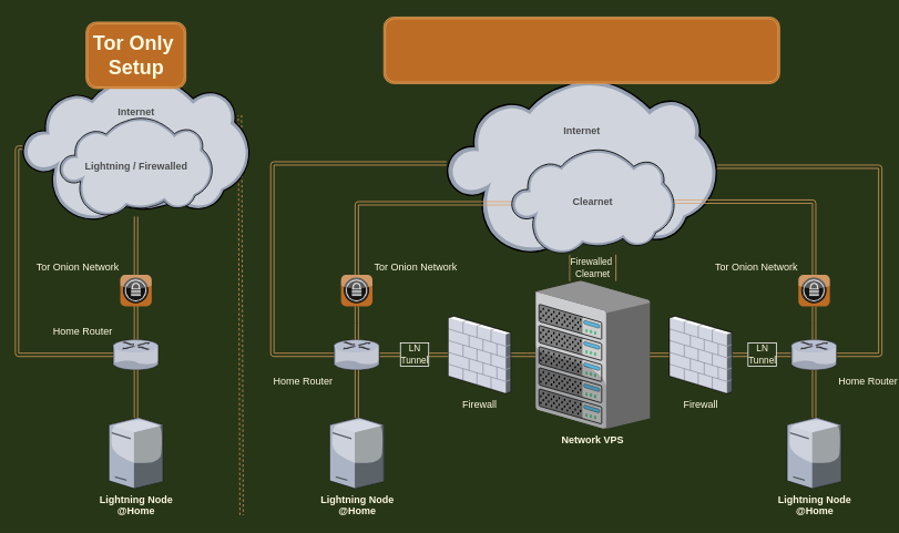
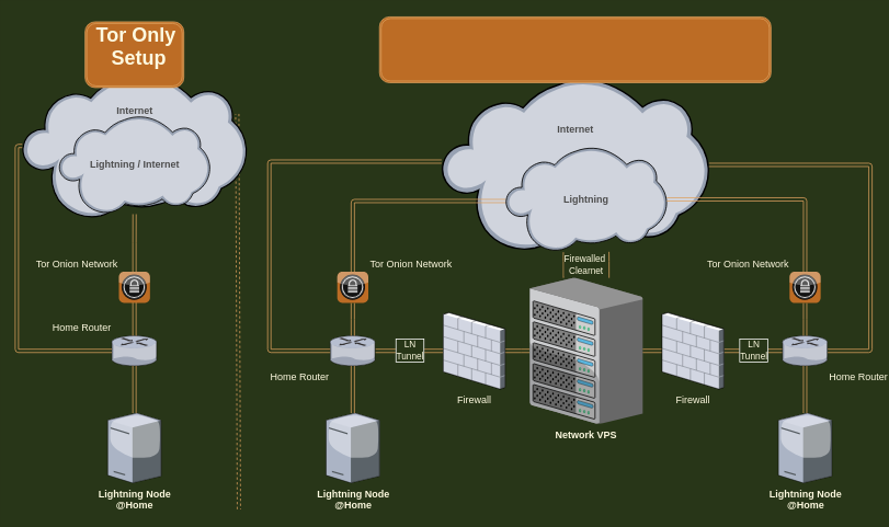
  <mxCell id="0" />
  <mxCell id="1" parent="0" />
  <mxCell id="2" value="" style="endArrow=none;dashed=1;html=1;rounded=1;strokeColor=#DDA15E;fillColor=#BC6C25;shape=link;labelBackgroundColor=#283618;fontColor=#FEFAE0;" parent="1" edge="1"><mxGeometry width="50" height="50" relative="1" as="geometry"><mxPoint x="290" y="619" as="sourcePoint" /><mxPoint x="288" y="138" as="targetPoint" /></mxGeometry></mxCell>
  <mxCell id="3" value="&lt;b&gt;&lt;font color=&quot;#4d4d4d&quot;&gt;Internet&lt;br&gt;&lt;br&gt;&lt;br&gt;&lt;br&gt;&lt;br&gt;&lt;br&gt;&lt;br&gt;&lt;/font&gt;&lt;/b&gt;" style="verticalLabelPosition=middle;aspect=fixed;html=1;verticalAlign=middle;strokeColor=#DDA15E;align=center;outlineConnect=0;shape=mxgraph.citrix.cloud;fillColor=#BC6C25;labelPosition=center;fontColor=#FEFAE0;rounded=1;" parent="1" vertex="1"><mxGeometry x="26.49" y="88" width="273.03" height="178.19" as="geometry" /></mxCell>
  <mxCell id="4" value="&lt;b&gt;&lt;font color=&quot;#4d4d4d&quot;&gt;Internet&lt;br&gt;&lt;br&gt;&lt;br&gt;&lt;br&gt;&lt;br&gt;&lt;br&gt;&lt;br&gt;&lt;/font&gt;&lt;/b&gt;" style="verticalLabelPosition=middle;aspect=fixed;html=1;verticalAlign=middle;strokeColor=#DDA15E;align=center;outlineConnect=0;shape=mxgraph.citrix.cloud;fillColor=#BC6C25;labelPosition=center;fontColor=#FEFAE0;rounded=1;" parent="1" vertex="1"><mxGeometry x="536.44" y="93.91" width="325.13" height="212.19" as="geometry" /></mxCell>
  <mxCell id="5" value="" style="shape=ext;double=1;rounded=1;whiteSpace=wrap;html=1;fillColor=#BC6C25;strokeColor=#DDA15E;fontColor=#FEFAE0;" parent="1" vertex="1"><mxGeometry x="103.01" y="26" width="120" height="80" as="geometry" /></mxCell>
  <mxCell id="6" value="Home Router" style="verticalLabelPosition=top;aspect=fixed;html=1;verticalAlign=bottom;strokeColor=none;align=right;outlineConnect=0;shape=mxgraph.citrix.router;labelPosition=left;fillColor=#BC6C25;fontColor=#FEFAE0;rounded=1;" parent="1" vertex="1"><mxGeometry x="135.5" y="408" width="55" height="36.5" as="geometry" /></mxCell>
  <mxCell id="7" value="LN&lt;br&gt;Tunnel" style="edgeStyle=orthogonalEdgeStyle;shape=link;rounded=1;orthogonalLoop=1;jettySize=auto;html=1;fillColor=#BC6C25;strokeColor=#DDA15E;labelBackgroundColor=#283618;fontColor=#FEFAE0;labelBorderColor=#FFFFFF;" parent="1" source="9" target="15" edge="1"><mxGeometry relative="1" as="geometry" /></mxCell>
  <mxCell id="8" value="" style="edgeStyle=orthogonalEdgeStyle;shape=link;rounded=1;orthogonalLoop=1;jettySize=auto;html=1;strokeColor=#DDA15E;fillColor=#BC6C25;labelBackgroundColor=#283618;fontColor=#FEFAE0;" parent="1" source="9" target="22" edge="1"><mxGeometry relative="1" as="geometry"><mxPoint x="643.57" y="426" as="targetPoint" /></mxGeometry></mxCell>
  <mxCell id="9" value="Firewall" style="verticalLabelPosition=bottom;aspect=fixed;html=1;verticalAlign=top;strokeColor=none;align=center;outlineConnect=0;shape=mxgraph.citrix.firewall;fillColor=#BC6C25;fontColor=#FEFAE0;rounded=1;" parent="1" vertex="1"><mxGeometry x="538.57" y="379.75" width="75" height="93" as="geometry" /></mxCell>
  <mxCell id="10" value="&lt;b&gt;Lightning Node&lt;br&gt;@Home&lt;/b&gt;" style="verticalLabelPosition=bottom;aspect=fixed;html=1;verticalAlign=top;strokeColor=none;align=center;outlineConnect=0;shape=mxgraph.citrix.license_server;fillColor=#BC6C25;fontColor=#FEFAE0;rounded=1;" parent="1" vertex="1"><mxGeometry x="130.5" y="502" width="65" height="85" as="geometry" /></mxCell>
  <mxCell id="11" value="" style="edgeStyle=orthogonalEdgeStyle;rounded=1;orthogonalLoop=1;jettySize=auto;html=1;shape=link;fillColor=#BC6C25;labelBackgroundColor=#283618;strokeColor=#DDA15E;fontColor=#FEFAE0;" parent="1" source="10" target="6" edge="1"><mxGeometry relative="1" as="geometry"><mxPoint x="70" y="310" as="sourcePoint" /><mxPoint x="80" y="270" as="targetPoint" /></mxGeometry></mxCell>
  <mxCell id="12" value="" style="edgeStyle=orthogonalEdgeStyle;rounded=1;orthogonalLoop=1;jettySize=auto;html=1;shape=link;fillColor=#BC6C25;labelBackgroundColor=#283618;strokeColor=#DDA15E;fontColor=#FEFAE0;startArrow=none;" parent="1" source="38" edge="1"><mxGeometry relative="1" as="geometry"><mxPoint x="289.486" y="428.25" as="sourcePoint" /><mxPoint x="163" y="360" as="targetPoint" /></mxGeometry></mxCell>
  <mxCell id="13" value="" style="edgeStyle=orthogonalEdgeStyle;shape=link;rounded=1;orthogonalLoop=1;jettySize=auto;html=1;fillColor=#BC6C25;labelBackgroundColor=#283618;strokeColor=#DDA15E;fontColor=#FEFAE0;" parent="1" source="38" target="14" edge="1"><mxGeometry relative="1" as="geometry" /></mxCell>
- <mxCell id="14" value="&lt;b&gt;&lt;font color=&quot;#4d4d4d&quot;&gt;Lightning / Firewalled&lt;/font&gt;&lt;/b&gt;" style="verticalLabelPosition=middle;aspect=fixed;html=1;verticalAlign=middle;strokeColor=#DDA15E;align=center;outlineConnect=0;shape=mxgraph.citrix.cloud;fillColor=#BC6C25;labelPosition=center;fontColor=#FEFAE0;rounded=1;" parent="1" vertex="1"><mxGeometry x="71.07" y="140" width="183.87" height="120" as="geometry" /></mxCell>
+ <mxCell id="14" value="&lt;b&gt;&lt;font color=&quot;#4d4d4d&quot;&gt;Lightning / Internet&lt;/font&gt;&lt;/b&gt;" style="verticalLabelPosition=middle;aspect=fixed;html=1;verticalAlign=middle;strokeColor=#DDA15E;align=center;outlineConnect=0;shape=mxgraph.citrix.cloud;fillColor=#BC6C25;labelPosition=center;fontColor=#FEFAE0;rounded=1;" parent="1" vertex="1"><mxGeometry x="71.07" y="140" width="183.87" height="120" as="geometry" /></mxCell>
  <mxCell id="15" value="Home Router" style="verticalLabelPosition=bottom;aspect=fixed;html=1;verticalAlign=top;strokeColor=none;align=right;outlineConnect=0;shape=mxgraph.citrix.router;labelPosition=left;fillColor=#BC6C25;fontColor=#FEFAE0;rounded=1;" parent="1" vertex="1"><mxGeometry x="401" y="408" width="55" height="36.5" as="geometry" /></mxCell>
  <mxCell id="16" value="&lt;b&gt;Lightning Node&lt;br&gt;@Home&lt;/b&gt;" style="verticalLabelPosition=bottom;aspect=fixed;html=1;verticalAlign=top;strokeColor=none;align=center;outlineConnect=0;shape=mxgraph.citrix.license_server;fillColor=#BC6C25;fontColor=#FEFAE0;rounded=1;" parent="1" vertex="1"><mxGeometry x="396" y="502" width="65" height="85" as="geometry" /></mxCell>
  <mxCell id="17" value="" style="edgeStyle=orthogonalEdgeStyle;rounded=1;orthogonalLoop=1;jettySize=auto;html=1;shape=link;fillColor=#BC6C25;labelBackgroundColor=#283618;strokeColor=#DDA15E;fontColor=#FEFAE0;" parent="1" source="16" target="15" edge="1"><mxGeometry relative="1" as="geometry"><mxPoint x="335.5" y="318" as="sourcePoint" /><mxPoint x="345.5" y="278" as="targetPoint" /></mxGeometry></mxCell>
  <mxCell id="18" value="" style="edgeStyle=orthogonalEdgeStyle;rounded=1;orthogonalLoop=1;jettySize=auto;html=1;shape=link;fillColor=#BC6C25;labelBackgroundColor=#283618;strokeColor=#DDA15E;fontColor=#FEFAE0;" parent="1" source="15" edge="1"><mxGeometry relative="1" as="geometry"><mxPoint x="554.986" y="436.25" as="sourcePoint" /><mxPoint x="428.5" y="368" as="targetPoint" /></mxGeometry></mxCell>
  <mxCell id="19" value="" style="edgeStyle=orthogonalEdgeStyle;shape=link;rounded=1;orthogonalLoop=1;jettySize=auto;html=1;fillColor=#BC6C25;labelBackgroundColor=#283618;strokeColor=#DDA15E;fontColor=#FEFAE0;" parent="1" source="20" target="21" edge="1"><mxGeometry relative="1" as="geometry"><mxPoint x="572" y="273" as="targetPoint" /><Array as="points"><mxPoint x="428" y="244" /></Array></mxGeometry></mxCell>
  <mxCell id="20" value="Tor Onion Network" style="verticalLabelPosition=top;aspect=fixed;html=1;verticalAlign=bottom;strokeColor=none;align=left;outlineConnect=0;shape=mxgraph.citrix.role_secure_access;fillColor=#BC6C25;gradientDirection=south;labelPosition=right;fontColor=#FEFAE0;rounded=1;" parent="1" vertex="1"><mxGeometry x="409.5" y="330" width="38" height="38" as="geometry" /></mxCell>
- <mxCell id="21" value="&lt;b&gt;&lt;font color=&quot;#4d4d4d&quot;&gt;Clearnet&lt;/font&gt;&lt;/b&gt;" style="verticalLabelPosition=middle;aspect=fixed;html=1;verticalAlign=middle;strokeColor=#DDA15E;align=center;outlineConnect=0;shape=mxgraph.citrix.cloud;fillColor=#BC6C25;labelPosition=center;fontColor=#FEFAE0;rounded=1;" parent="1" vertex="1"><mxGeometry x="614.25" y="178" width="196.13" height="128" as="geometry" /></mxCell>
+ <mxCell id="21" value="&lt;b&gt;&lt;font color=&quot;#4d4d4d&quot;&gt;Lightning&lt;/font&gt;&lt;/b&gt;" style="verticalLabelPosition=middle;aspect=fixed;html=1;verticalAlign=middle;strokeColor=#DDA15E;align=center;outlineConnect=0;shape=mxgraph.citrix.cloud;fillColor=#BC6C25;labelPosition=center;fontColor=#FEFAE0;rounded=1;" parent="1" vertex="1"><mxGeometry x="614.25" y="178" width="196.13" height="128" as="geometry" /></mxCell>
  <mxCell id="22" value="&lt;b&gt;Network VPS&lt;/b&gt;" style="verticalLabelPosition=bottom;aspect=fixed;html=1;verticalAlign=top;strokeColor=none;align=center;outlineConnect=0;shape=mxgraph.citrix.chassis;fillColor=#BC6C25;fontColor=#FEFAE0;rounded=1;" parent="1" vertex="1"><mxGeometry x="643.57" y="337.5" width="137.5" height="177.5" as="geometry" /></mxCell>
  <mxCell id="23" value="LN&lt;br&gt;Tunnel" style="edgeStyle=orthogonalEdgeStyle;shape=link;rounded=1;orthogonalLoop=1;jettySize=auto;html=1;fillColor=#BC6C25;strokeColor=#DDA15E;labelBackgroundColor=#283618;fontColor=#FEFAE0;labelBorderColor=#FFFFFF;" parent="1" source="25" target="26" edge="1"><mxGeometry relative="1" as="geometry" /></mxCell>
  <mxCell id="24" value="" style="edgeStyle=orthogonalEdgeStyle;shape=link;rounded=1;orthogonalLoop=1;jettySize=auto;html=1;strokeColor=#DDA15E;fillColor=#BC6C25;labelBackgroundColor=#283618;fontColor=#FEFAE0;" parent="1" source="25" target="22" edge="1"><mxGeometry relative="1" as="geometry" /></mxCell>
  <mxCell id="25" value="Firewall" style="verticalLabelPosition=bottom;aspect=fixed;html=1;verticalAlign=top;strokeColor=none;align=center;outlineConnect=0;shape=mxgraph.citrix.firewall;fillColor=#BC6C25;fontColor=#FEFAE0;rounded=1;" parent="1" vertex="1"><mxGeometry x="804.57" y="379.75" width="75" height="93" as="geometry" /></mxCell>
  <mxCell id="26" value="Home Router" style="verticalLabelPosition=bottom;aspect=fixed;html=1;verticalAlign=top;strokeColor=none;align=left;outlineConnect=0;shape=mxgraph.citrix.router;labelPosition=right;fillColor=#BC6C25;fontColor=#FEFAE0;rounded=1;" parent="1" vertex="1"><mxGeometry x="951" y="408" width="55" height="36.5" as="geometry" /></mxCell>
  <mxCell id="27" value="&lt;b&gt;Lightning Node&lt;br&gt;@Home&lt;/b&gt;" style="verticalLabelPosition=bottom;aspect=fixed;html=1;verticalAlign=top;strokeColor=none;align=center;outlineConnect=0;shape=mxgraph.citrix.license_server;fillColor=#BC6C25;fontColor=#FEFAE0;rounded=1;" parent="1" vertex="1"><mxGeometry x="946" y="502" width="65" height="85" as="geometry" /></mxCell>
  <mxCell id="28" value="" style="edgeStyle=orthogonalEdgeStyle;rounded=1;orthogonalLoop=1;jettySize=auto;html=1;shape=link;fillColor=#BC6C25;labelBackgroundColor=#283618;strokeColor=#DDA15E;fontColor=#FEFAE0;" parent="1" source="27" target="26" edge="1"><mxGeometry relative="1" as="geometry"><mxPoint x="885.5" y="318" as="sourcePoint" /><mxPoint x="895.5" y="278" as="targetPoint" /></mxGeometry></mxCell>
  <mxCell id="29" value="" style="edgeStyle=orthogonalEdgeStyle;rounded=1;orthogonalLoop=1;jettySize=auto;html=1;shape=link;fillColor=#BC6C25;labelBackgroundColor=#283618;strokeColor=#DDA15E;fontColor=#FEFAE0;" parent="1" source="26" edge="1"><mxGeometry relative="1" as="geometry"><mxPoint x="1104.986" y="436.25" as="sourcePoint" /><mxPoint x="978.5" y="368" as="targetPoint" /></mxGeometry></mxCell>
  <mxCell id="30" value="" style="edgeStyle=orthogonalEdgeStyle;shape=link;rounded=1;orthogonalLoop=1;jettySize=auto;html=1;fillColor=#BC6C25;labelBackgroundColor=#283618;strokeColor=#DDA15E;fontColor=#FEFAE0;" parent="1" source="31" target="21" edge="1"><mxGeometry relative="1" as="geometry"><mxPoint x="811.57" y="208" as="targetPoint" /><Array as="points"><mxPoint x="978" y="242" /><mxPoint x="814" y="242" /></Array></mxGeometry></mxCell>
  <mxCell id="31" value="Tor Onion Network" style="verticalLabelPosition=top;aspect=fixed;html=1;verticalAlign=bottom;strokeColor=none;align=right;outlineConnect=0;shape=mxgraph.citrix.role_secure_access;fillColor=#BC6C25;gradientDirection=south;labelPosition=left;fontColor=#FEFAE0;rounded=1;" parent="1" vertex="1"><mxGeometry x="959.5" y="330" width="38" height="38" as="geometry" /></mxCell>
  <mxCell id="32" value="Firewalled&amp;nbsp;&lt;br&gt;Clearnet" style="edgeStyle=orthogonalEdgeStyle;shape=link;rounded=1;orthogonalLoop=1;jettySize=auto;html=1;strokeColor=#DDA15E;fillColor=#BC6C25;width=55.517;labelBackgroundColor=#283618;fontColor=#FEFAE0;" parent="1" source="22" target="21" edge="1"><mxGeometry relative="1" as="geometry"><mxPoint x="607.57" y="436.276" as="sourcePoint" /><mxPoint x="653.57" y="436.276" as="targetPoint" /></mxGeometry></mxCell>
- <mxCell id="33" value="Tor Only&amp;nbsp;&lt;br&gt;Setup" style="text;strokeColor=none;fillColor=none;html=1;fontSize=24;fontStyle=1;verticalAlign=middle;align=center;fontColor=#FEFAE0;rounded=1;" parent="1" vertex="1"><mxGeometry x="113.01" y="46" width="100" height="40" as="geometry" /></mxCell>
+ <mxCell id="33" value="Tor Only&amp;nbsp;&lt;br&gt;Setup" style="text;strokeColor=none;fillColor=none;html=1;fontSize=24;fontStyle=1;verticalAlign=middle;align=center;fontColor=#FEFAE0;rounded=1;" parent="1" vertex="1"><mxGeometry x="118.01" y="36" width="100" height="40" as="geometry" /></mxCell>
  <mxCell id="34" value="" style="shape=ext;double=1;rounded=1;whiteSpace=wrap;html=1;fillColor=#BC6C25;strokeColor=#DDA15E;fontColor=#FEFAE0;" parent="1" vertex="1"><mxGeometry x="461" y="20" width="476" height="80" as="geometry" /></mxCell>
  <mxCell id="35" value="" style="edgeStyle=orthogonalEdgeStyle;shape=link;rounded=1;orthogonalLoop=1;jettySize=auto;html=1;fillColor=#BC6C25;labelBackgroundColor=#283618;strokeColor=#DDA15E;fontColor=#FEFAE0;" parent="1" source="15" target="4" edge="1"><mxGeometry relative="1" as="geometry"><mxPoint x="512.76" y="157.019" as="targetPoint" /><Array as="points"><mxPoint x="327" y="426" /><mxPoint x="327" y="196" /></Array><mxPoint x="326.996" y="242.99" as="sourcePoint" /></mxGeometry></mxCell>
  <mxCell id="36" value="" style="edgeStyle=orthogonalEdgeStyle;shape=link;rounded=1;orthogonalLoop=1;jettySize=auto;html=1;fillColor=#BC6C25;labelBackgroundColor=#283618;strokeColor=#DDA15E;fontColor=#FEFAE0;" parent="1" source="26" target="4" edge="1"><mxGeometry relative="1" as="geometry"><mxPoint x="1114.44" y="185.999" as="targetPoint" /><Array as="points"><mxPoint x="1058" y="200" /></Array><mxPoint x="1022" y="432" as="sourcePoint" /></mxGeometry></mxCell>
  <mxCell id="37" value="" style="edgeStyle=orthogonalEdgeStyle;shape=link;rounded=1;orthogonalLoop=1;jettySize=auto;html=1;fillColor=#BC6C25;labelBackgroundColor=#283618;strokeColor=#DDA15E;fontColor=#FEFAE0;" parent="1" source="6" target="3" edge="1"><mxGeometry relative="1" as="geometry"><mxPoint x="248.44" y="191.999" as="targetPoint" /><Array as="points"><mxPoint x="20" y="177" /></Array><mxPoint x="113" y="422.227" as="sourcePoint" /></mxGeometry></mxCell>
  <mxCell id="38" value="Tor Onion Network" style="verticalLabelPosition=top;aspect=fixed;html=1;verticalAlign=bottom;strokeColor=none;align=right;outlineConnect=0;shape=mxgraph.citrix.role_secure_access;fillColor=#BC6C25;gradientDirection=south;labelPosition=left;fontColor=#FEFAE0;rounded=1;" parent="1" vertex="1"><mxGeometry x="144" y="330" width="38" height="38" as="geometry" /></mxCell>
  <mxCell id="39" value="" style="edgeStyle=orthogonalEdgeStyle;rounded=1;orthogonalLoop=1;jettySize=auto;html=1;shape=link;fillColor=#BC6C25;labelBackgroundColor=#283618;strokeColor=#DDA15E;fontColor=#FEFAE0;endArrow=none;" parent="1" source="6" target="38" edge="1"><mxGeometry relative="1" as="geometry"><mxPoint x="163" y="408" as="sourcePoint" /><mxPoint x="163" y="360" as="targetPoint" /></mxGeometry></mxCell>
